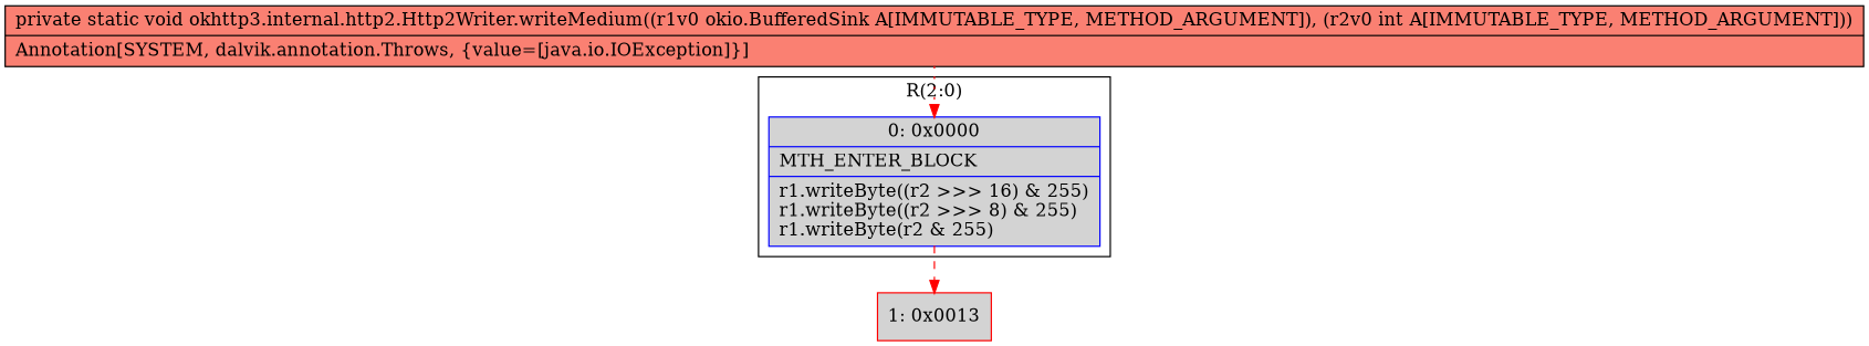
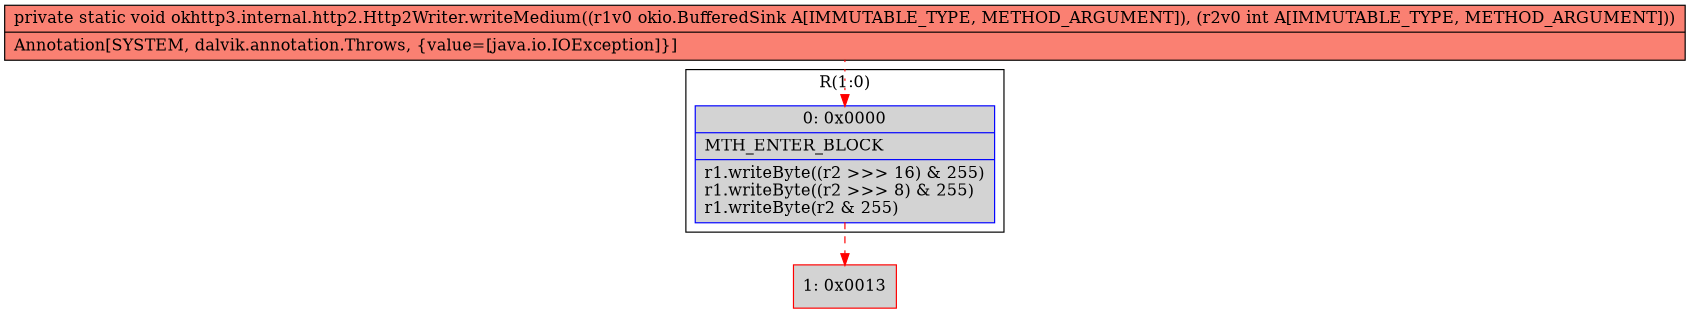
  digraph {
    node [shape=record style=filled fillcolor=lightgrey]
    edge [color=red]
    n1 [color=blue label="{0\:\ 0x0000|MTH_ENTER_BLOCK\l|r1.writeByte((r2 \>\>\> 16) & 255)\lr1.writeByte((r2 \>\>\> 8) & 255)\lr1.writeByte(r2 & 255)\l}"]
    n2 [color=red label="{1\:\ 0x0013}"]
    n3 [label="{private static void okhttp3.internal.http2.Http2Writer.writeMedium((r1v0 okio.BufferedSink A[IMMUTABLE_TYPE, METHOD_ARGUMENT]), (r2v0 int A[IMMUTABLE_TYPE, METHOD_ARGUMENT]))  | Annotation[SYSTEM, dalvik.annotation.Throws, \{value=[java.io.IOException]\}]\l}" fillcolor=salmon]
    subgraph cluster_1 {
-     label="R(2:0)"
+     label="R(1:0)"
      n1
    }
    n1 -> n2 [style=dashed]
    n3 -> n1 [style=dotted]
  }
